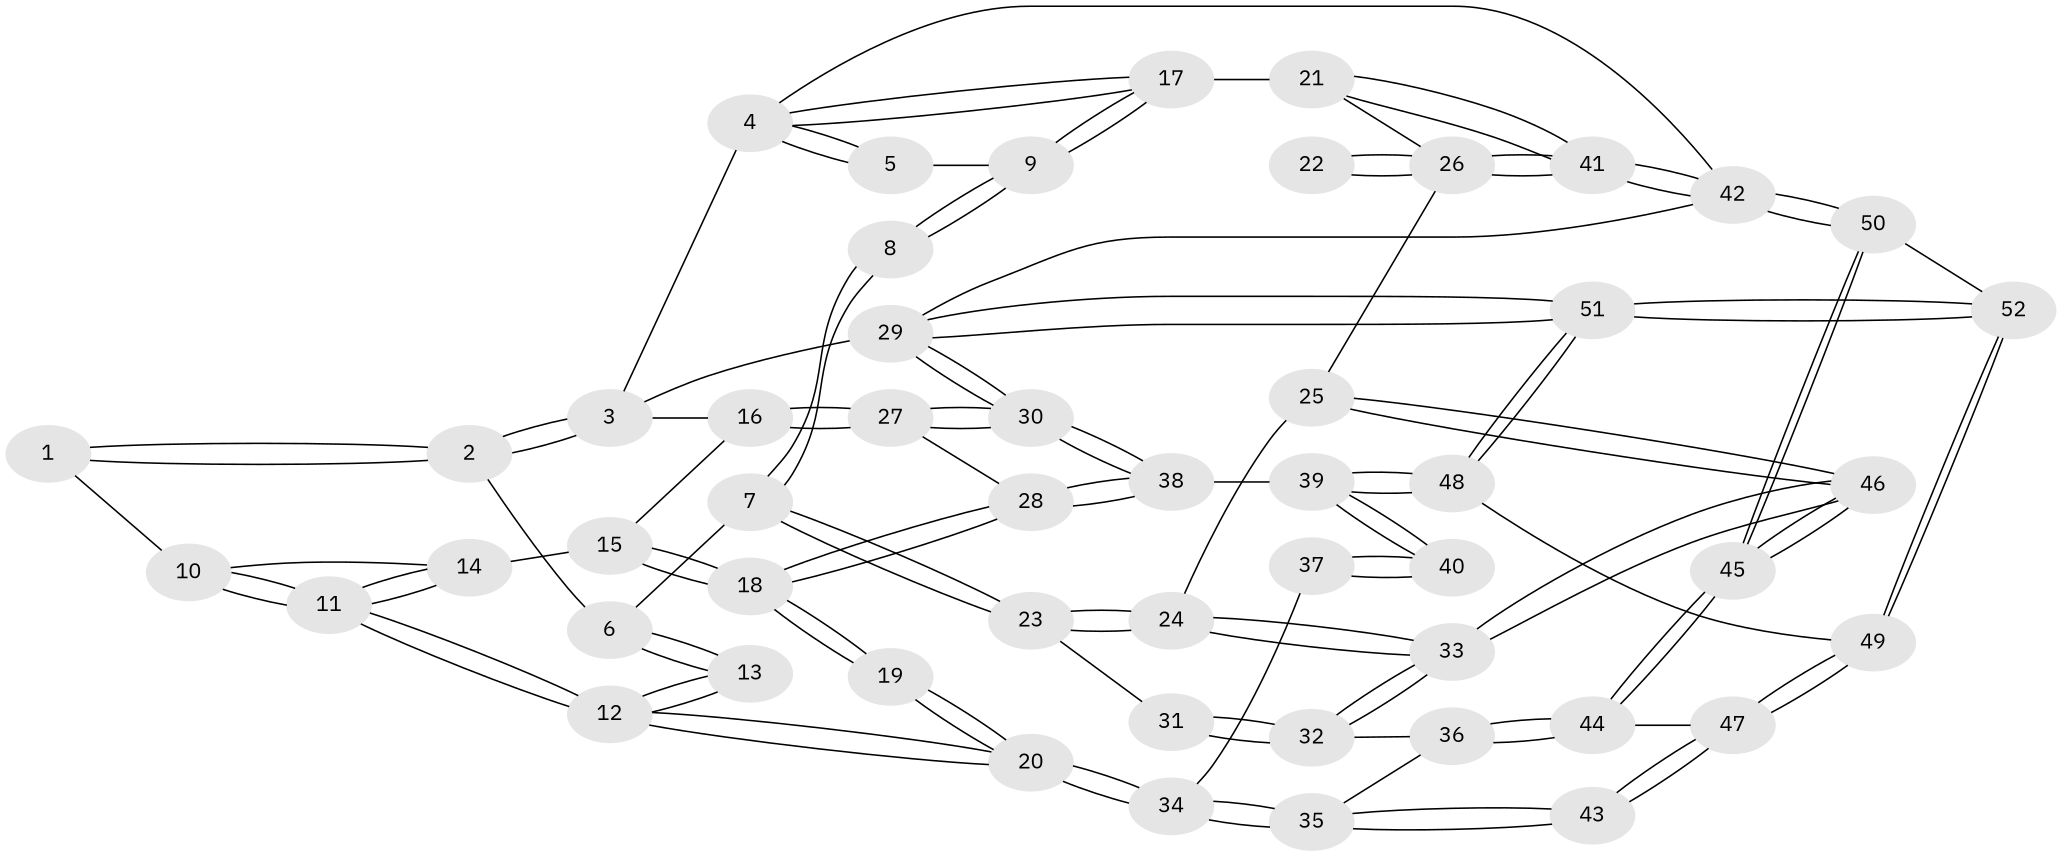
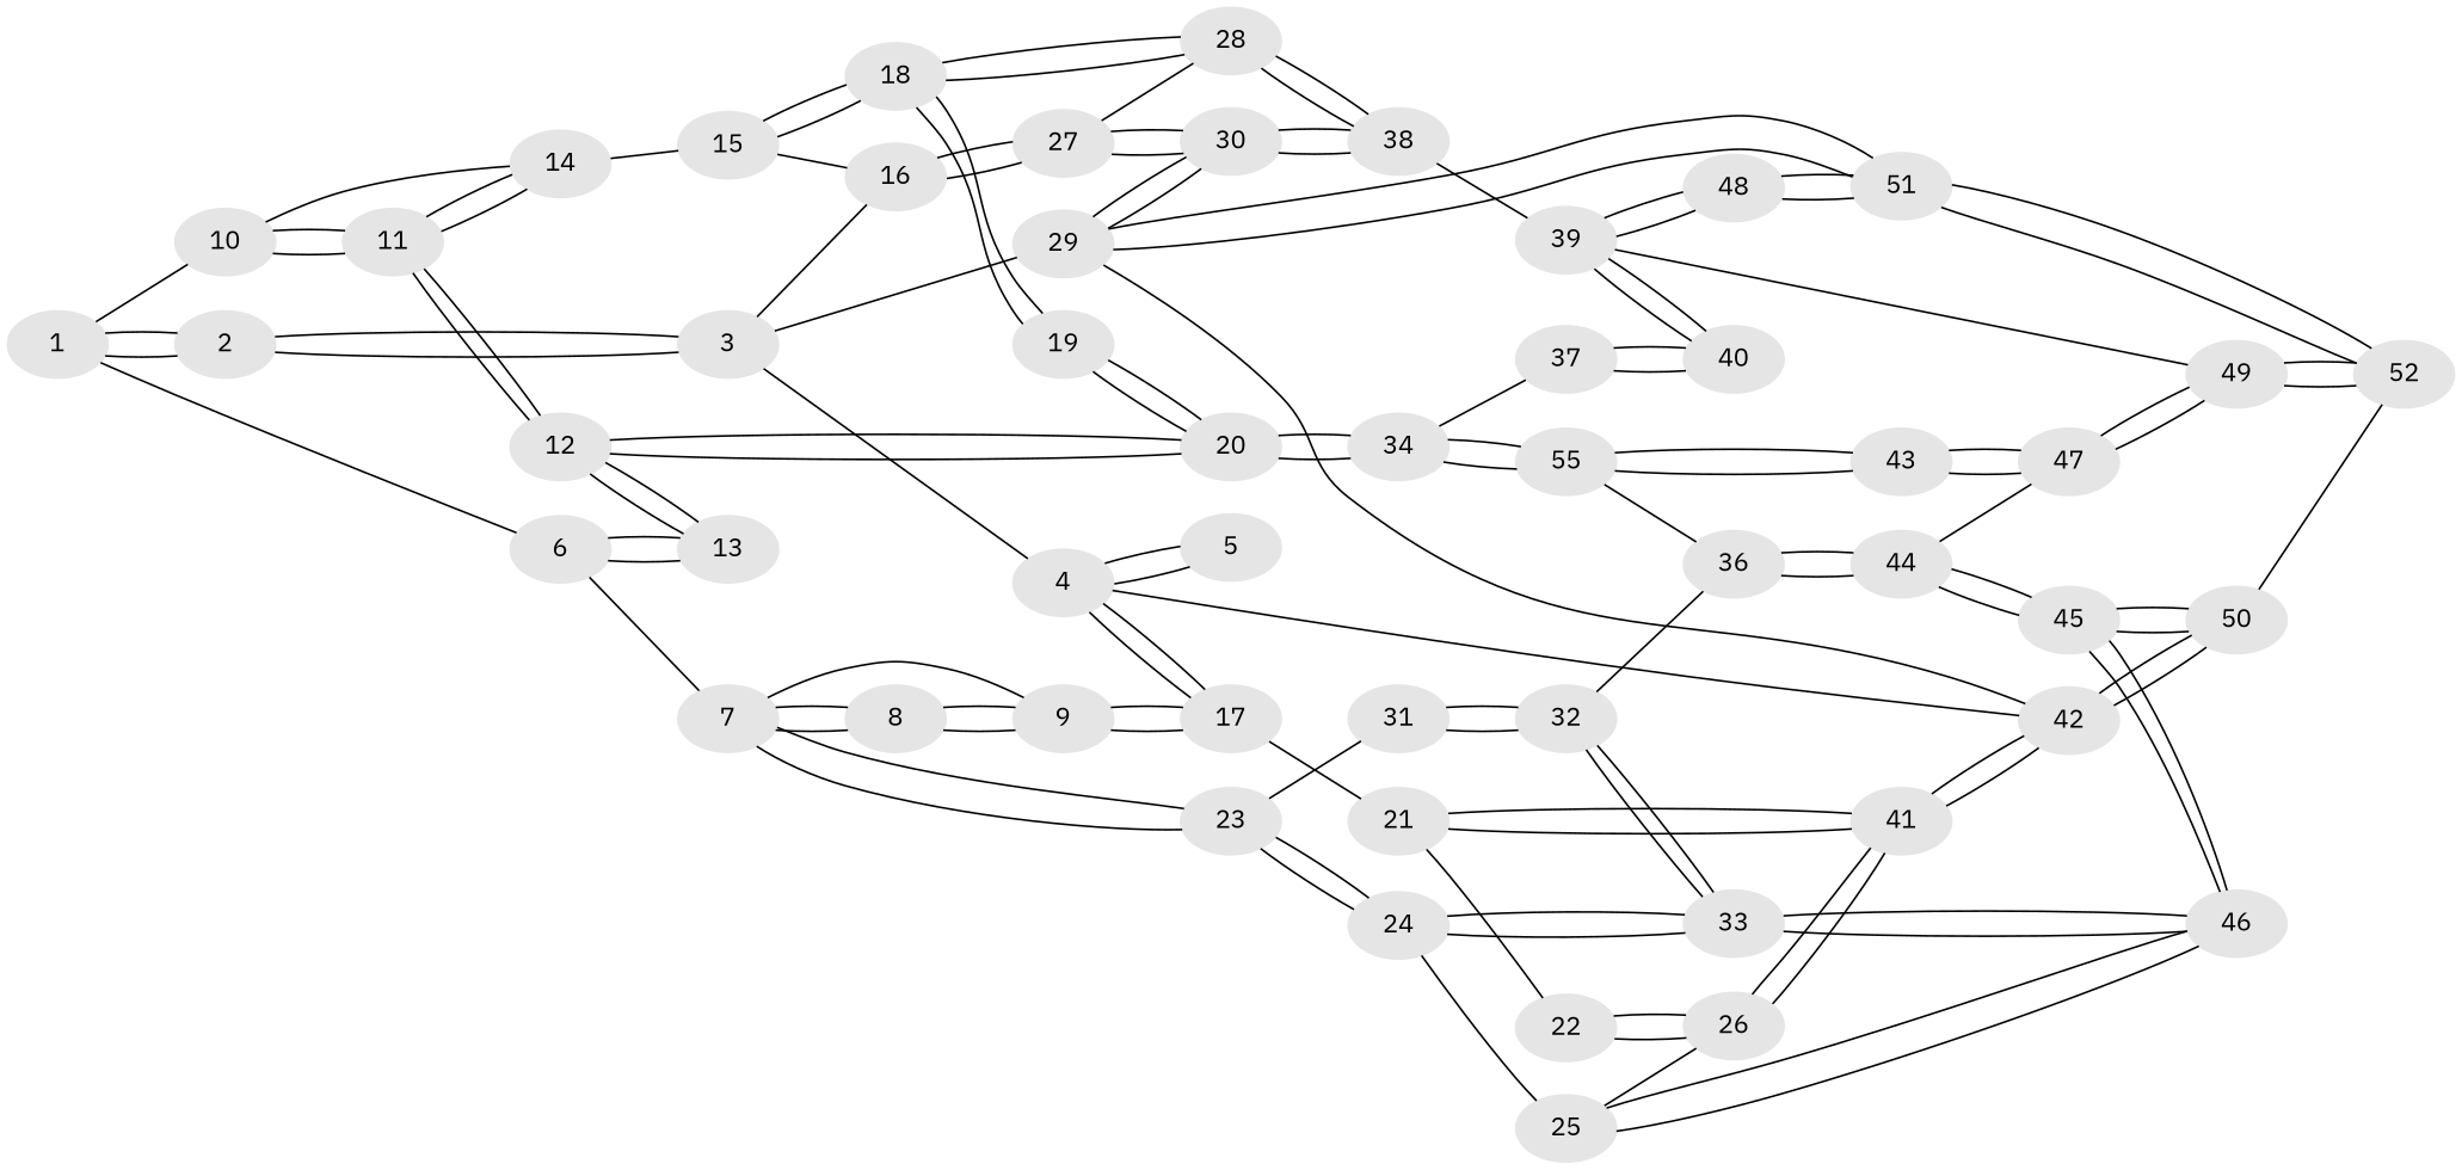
  graph {
    fontname="IBM Plex Sans"
    rankdir=LR
    node [color=gray90 fontname="IBM Plex Sans" style=filled]
    edge [fontname="IBM Plex Sans"]
    1
    2
    6
    10
    3
    7
    13
    4
    16
    29
    11
    14
    5
    17
    42
    27
    30
    51
    9
    21
    50
    8
    23
    31
    24
    12
    15
    20
    34
    32
    18
    19
    28
    22
    41
    38
-   35
+   35 [label=55]
    37
    26
    25
    33
    46
    39
    52
    36
    44
    43
    40
    47
    45
    48
    49
    1 -- 2
    1 -- 2
-   2 -- 6
+   1 -- 6
    1 -- 10
    2 -- 3
    2 -- 3
    6 -- 7
    6 -- 13
    6 -- 13
    10 -- 11
    10 -- 11
    10 -- 14
    3 -- 4
    3 -- 16
    3 -- 29
    7 -- 8
    7 -- 8
    7 -- 23
    7 -- 23
    4 -- 5
    4 -- 5
    4 -- 17
    4 -- 17
    4 -- 42
    16 -- 27
    16 -- 27
    29 -- 42
    29 -- 30
    29 -- 30
    29 -- 51
    29 -- 51
    11 -- 14
    11 -- 14
    11 -- 12
    11 -- 12
    14 -- 15
-   5 -- 9
+   7 -- 9
    17 -- 21
    42 -- 50
    42 -- 50
    27 -- 30
    27 -- 30
    27 -- 28
    30 -- 38
    30 -- 38
    51 -- 52
    51 -- 52
    9 -- 17
    9 -- 17
-   21 -- 26
+   21 -- 22
    21 -- 41
    21 -- 41
    50 -- 52
    8 -- 9
    8 -- 9
    23 -- 31
    23 -- 24
    23 -- 24
    31 -- 32
    31 -- 32
    24 -- 25
    24 -- 33
    24 -- 33
    12 -- 13
    12 -- 13
    12 -- 20
    12 -- 20
    15 -- 16
    15 -- 18
    15 -- 18
    20 -- 34
    20 -- 34
    34 -- 35
    34 -- 35
    34 -- 37
    32 -- 33
    32 -- 33
    32 -- 36
    18 -- 19
    18 -- 19
    18 -- 28
    18 -- 28
    19 -- 20
    19 -- 20
    28 -- 38
    28 -- 38
    22 -- 26
    22 -- 26
    41 -- 42
    41 -- 42
    38 -- 39
    35 -- 36
    35 -- 43
    35 -- 43
    37 -- 40
    37 -- 40
    26 -- 41
    26 -- 41
    25 -- 26
    25 -- 46
    25 -- 46
    33 -- 46
    33 -- 46
    39 -- 40
    39 -- 40
    39 -- 48
    39 -- 48
    36 -- 44
    36 -- 44
    44 -- 47
    44 -- 45
    44 -- 45
    43 -- 47
    43 -- 47
    47 -- 49
    47 -- 49
    45 -- 50
    45 -- 50
    45 -- 46
    45 -- 46
    48 -- 51
    48 -- 51
-   48 -- 49
+   39 -- 49
    49 -- 52
    49 -- 52
  }
